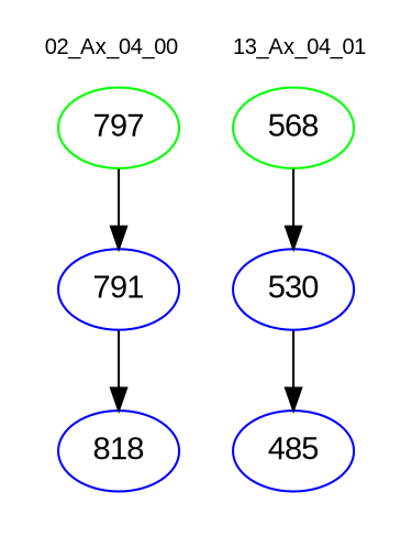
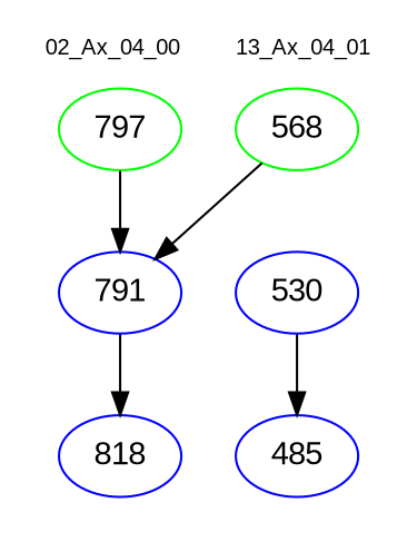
  digraph {
    fontname="Liberation Sans"
    node [color=blue fontname="Liberation Sans"]
    edge [color=black fontname="Liberation Sans"]
    n1 [color=green label=797]
    n2 [label=791]
    n3 [label=818]
    n4 [color=green label=568]
    n5 [label=530]
    n6 [label=485]
    subgraph cluster_1 {
      color=white
      fontsize=10
      label="02_Ax_04_00"
      n1
      n2
      n3
    }
    subgraph cluster_2 {
      color=white
      fontsize=10
      label="13_Ax_04_01"
      n4
      n5
      n6
    }
    n1 -> n2
    n2 -> n3
-   n4 -> n5
+   n4 -> n2
    n5 -> n6
  }
